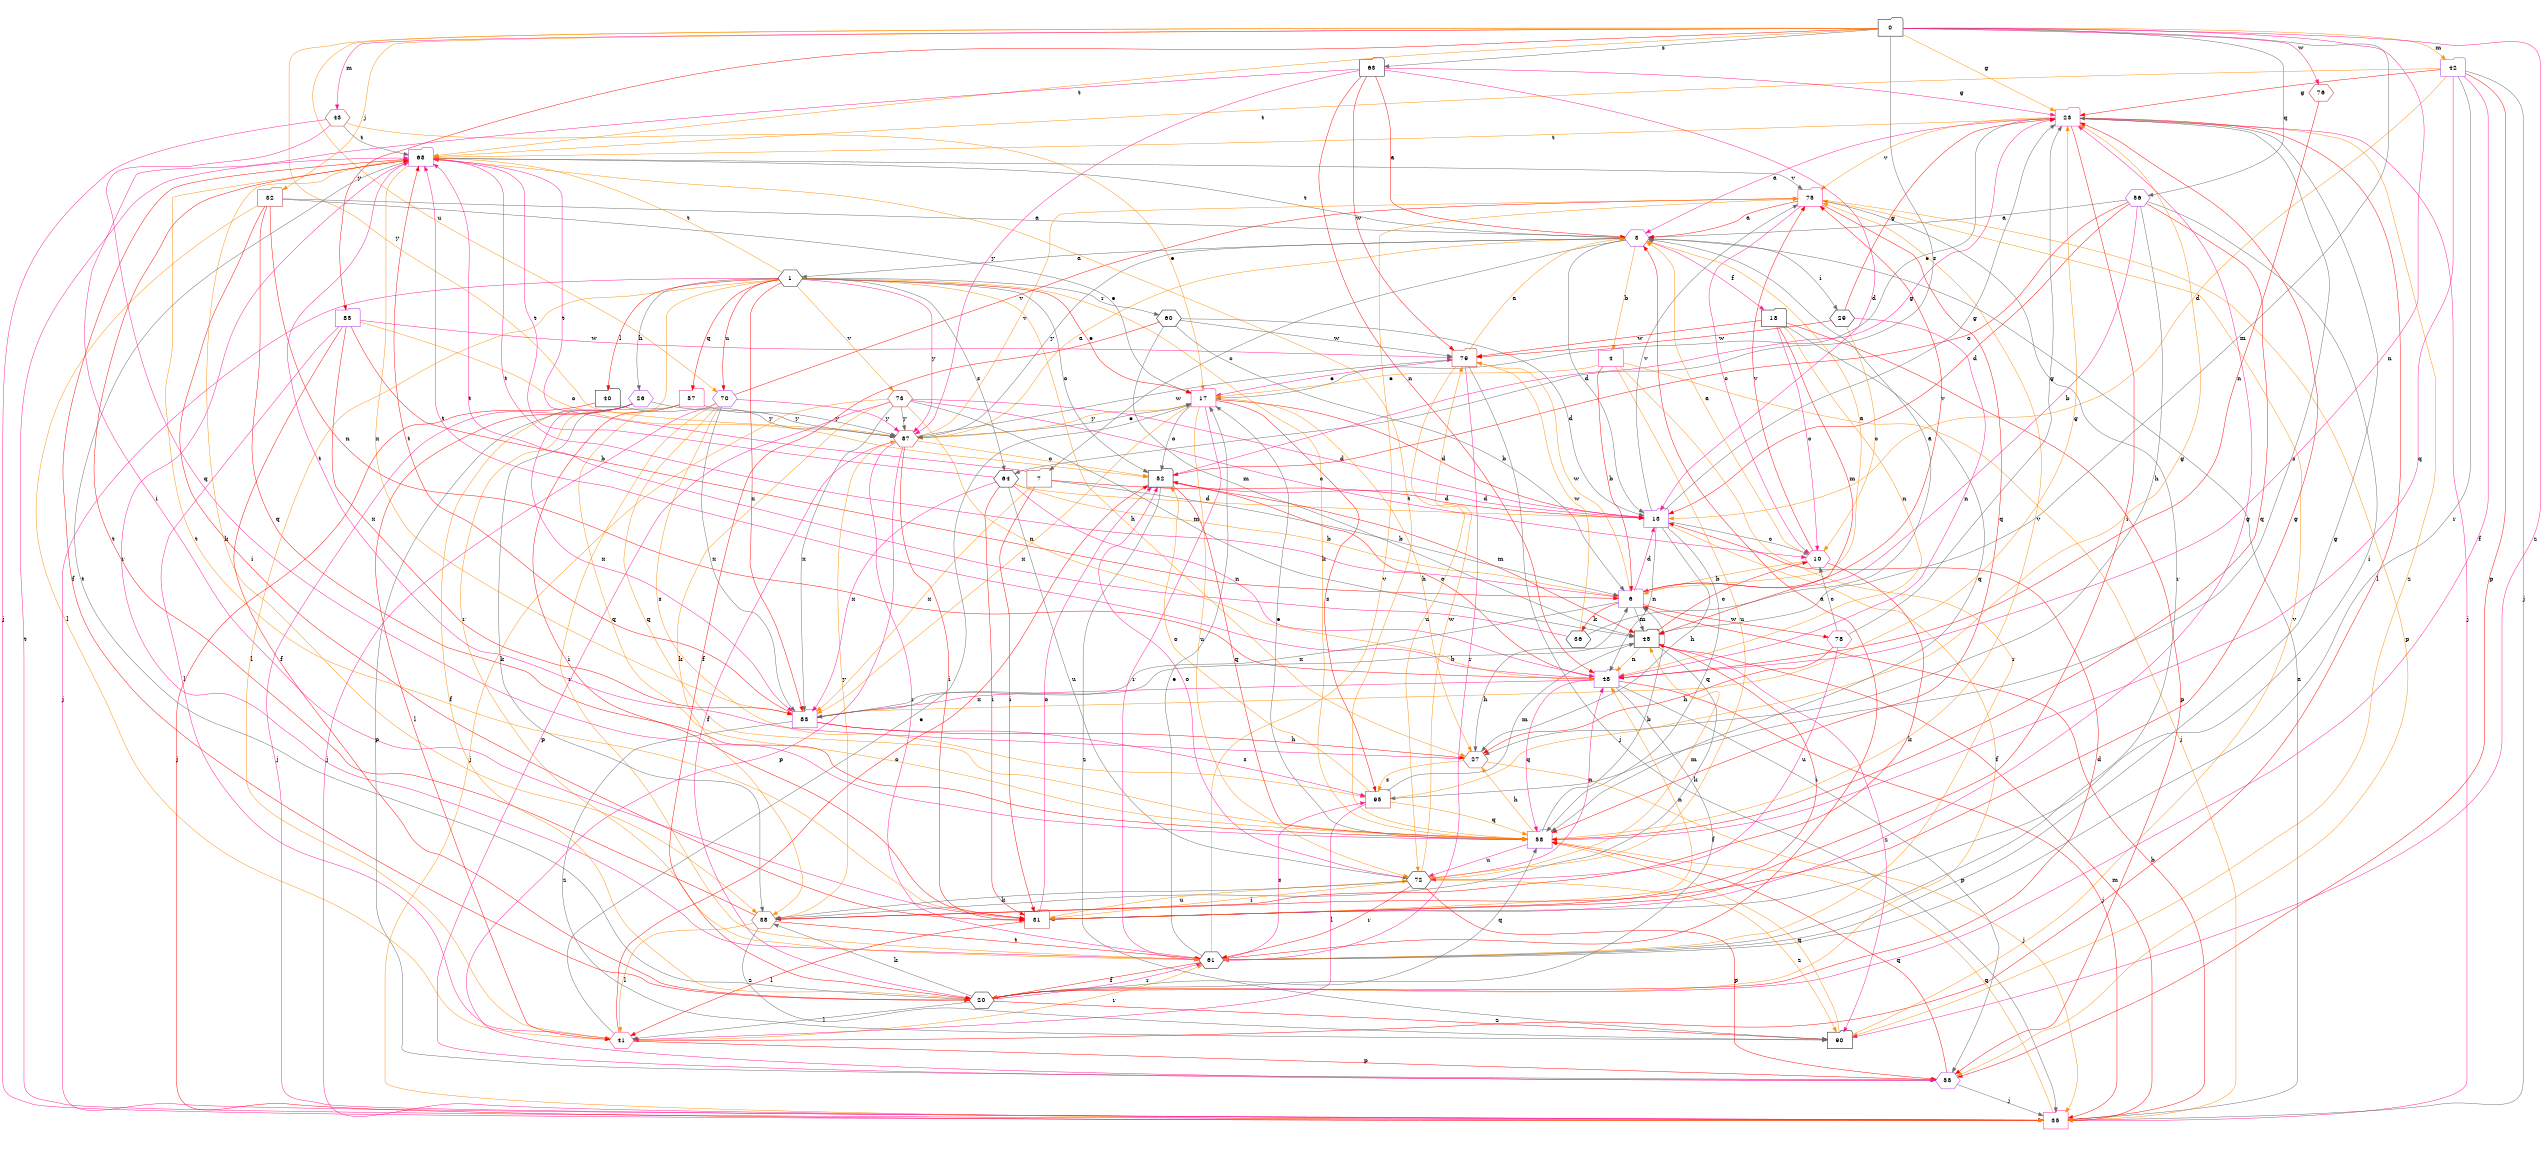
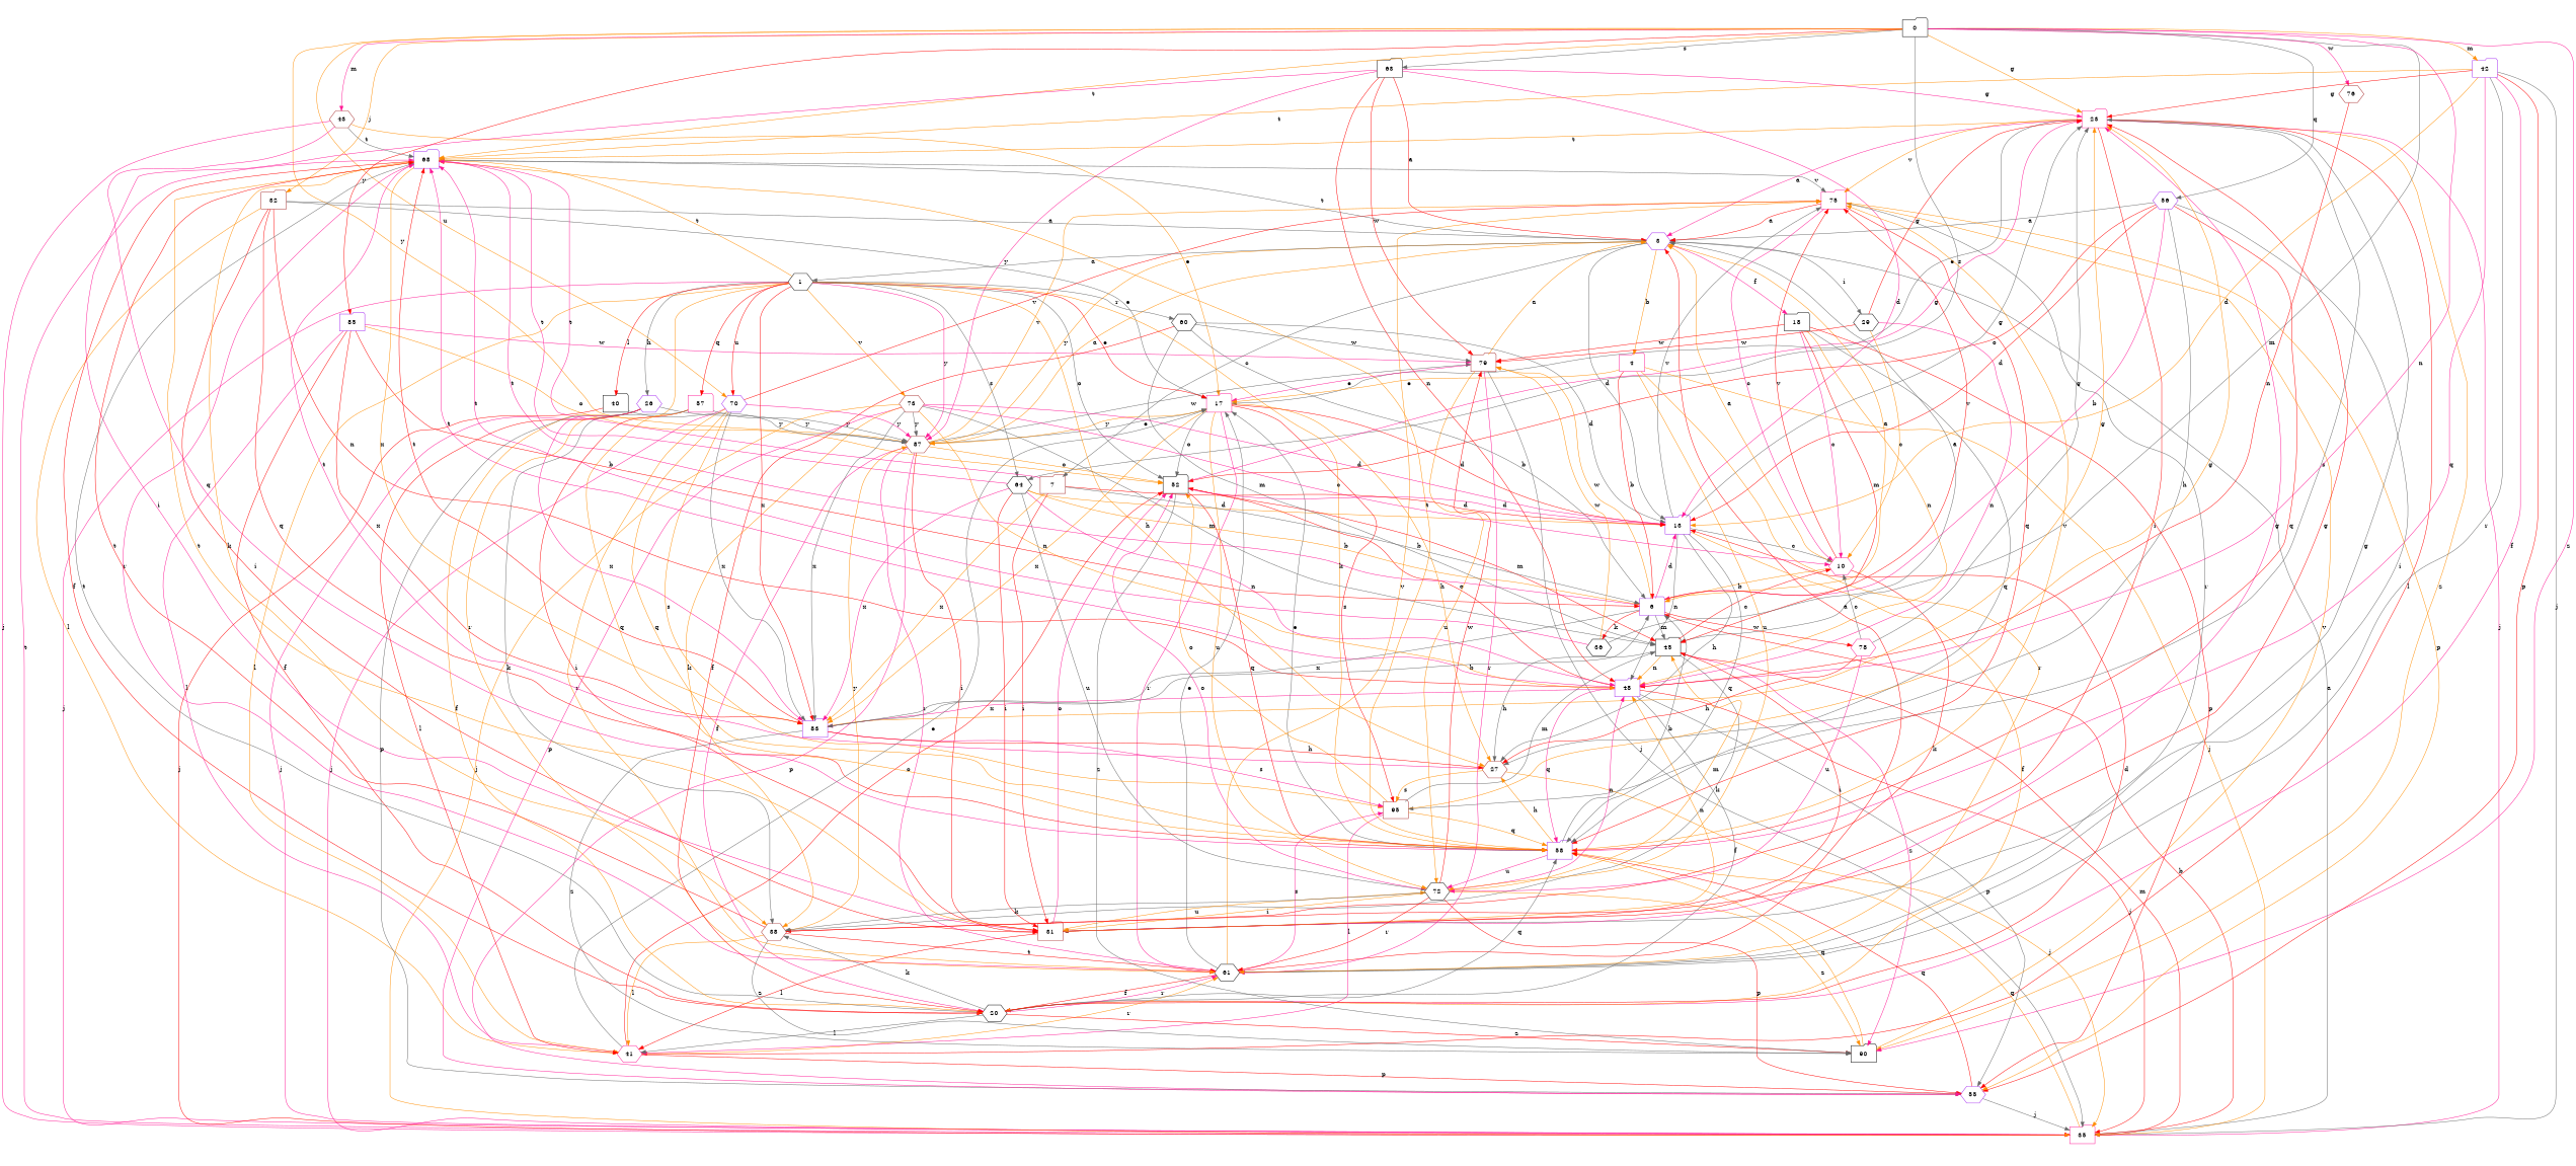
  strict digraph {
    node [color=black shape=folder]
    edge [color=darkorange]
    23 [color=deeppink]
    0
    32 [color=brown]
    42 [color=purple]
    43 [color=brown shape=hexagon]
    45
    48 [color=purple]
    56 [color=purple shape=hexagon]
    63
    64 [shape=hexagon]
    68 [color=purple]
    70 [color=purple shape=hexagon]
    76 [color=brown shape=hexagon]
    85 [color=purple]
    87 [color=brown shape=hexagon]
    90
    17 [color=deeppink]
    35 [color=deeppink]
    41 [color=deeppink shape=hexagon]
    3 [color=purple shape=hexagon]
    75 [color=deeppink]
    31 [color=brown]
    n23 [color=brown label=95]
    58 [color=purple]
    61 [shape=hexagon]
    13 [color=purple]
    20 [shape=hexagon]
    55 [color=purple shape=hexagon]
    27 [color=brown shape=hexagon]
    10 [color=deeppink shape=hexagon]
    38 [color=brown shape=hexagon]
    52
    83 [color=purple]
    6 [color=purple]
    79 [color=brown]
    72 [shape=hexagon]
    1 [shape=hexagon]
    26 [color=purple shape=hexagon]
    40
    57 [color=deeppink]
    60 [shape=hexagon]
    73 [color=brown shape=hexagon]
    4 [color=deeppink]
    7 [color=brown]
    18
    29 [shape=hexagon]
    36 [shape=hexagon]
    78 [color=deeppink shape=hexagon]
    23 -> 68 [label=t]
    23 -> 90 [label=z]
    23 -> 17 [color=gray40 label=e]
    23 -> 35 [color=deeppink label=j]
    23 -> 41 [color=red label=l]
    23 -> 3 [color=deeppink label=a]
    23 -> 75 [label=v]
    23 -> 31 [color=red label=i]
    23 -> n23 [color=gray40 label=s]
    0 -> 23 [label=g]
    0 -> 32 [label=j]
    0 -> 42 [label=m]
    0 -> 43 [color=deeppink label=m]
    0 -> 45 [color=gray40 label=m]
    0 -> 48 [color=deeppink label=n]
    0 -> 56 [color=gray40 label=q]
    0 -> 63 [color=gray40 label=s]
    0 -> 64 [color=gray40 label=s]
    0 -> 68 [label=t]
    0 -> 70 [label=u]
    0 -> 76 [color=deeppink label=w]
    0 -> 85 [color=red label=y]
    0 -> 87 [label=y]
    0 -> 90 [color=deeppink label=z]
    32 -> 48 [color=red label=n]
    32 -> 17 [color=gray40 label=e]
    32 -> 41 [label=l]
    32 -> 3 [color=gray40 label=a]
    32 -> 31 [color=red label=i]
    32 -> 58 [color=red label=q]
    42 -> 23 [color=red label=g]
    42 -> 68 [label=t]
    42 -> 35 [color=gray40 label=j]
    42 -> 58 [color=deeppink label=q]
    42 -> 61 [color=gray40 label=r]
    42 -> 13 [label=d]
    42 -> 20 [color=deeppink label=f]
    42 -> 55 [color=red label=p]
    43 -> 68 [color=gray40 label=t]
    43 -> 17 [label=e]
    43 -> 35 [color=deeppink label=j]
    43 -> 58 [color=deeppink label=q]
    45 -> 48 [label=n]
    45 -> 90 [color=deeppink label=z]
    45 -> 31 [color=red label=i]
    45 -> 27 [color=gray40 label=h]
    45 -> 10 [color=red label=c]
    45 -> 38 [color=gray40 label=k]
    48 -> 68 [color=deeppink label=t]
    48 -> 35 [color=red label=j]
    48 -> 58 [color=deeppink label=q]
    48 -> 20 [color=gray40 label=f]
    48 -> 55 [color=gray40 label=p]
    48 -> 52 [color=red label=o]
    48 -> 83 [color=deeppink label=x]
    56 -> 3 [color=gray40 label=a]
    56 -> 31 [color=gray40 label=i]
    56 -> 58 [color=red label=q]
    56 -> 13 [color=red label=d]
    56 -> 27 [color=gray40 label=h]
    56 -> 52 [color=red label=o]
    56 -> 6 [color=deeppink label=b]
    63 -> 23 [color=deeppink label=g]
    63 -> 48 [color=red label=n]
    63 -> 87 [color=deeppink label=y]
    63 -> 3 [color=red label=a]
    63 -> 31 [color=deeppink label=i]
    63 -> 13 [color=deeppink label=d]
    63 -> 79 [color=red label=w]
    64 -> 48 [color=deeppink label=n]
    64 -> 68 [color=deeppink label=t]
    64 -> 31 [color=red label=i]
    64 -> 13 [label=d]
    64 -> 83 [color=deeppink label=x]
    64 -> 6 [label=b]
    64 -> 72 [color=gray40 label=u]
    68 -> 75 [color=gray40 label=v]
    68 -> 61 [color=deeppink label=r]
    68 -> 20 [color=red label=f]
    68 -> 38 [label=k]
    68 -> 83 [label=x]
    70 -> 87 [color=deeppink label=y]
    70 -> 35 [color=deeppink label=j]
    70 -> 75 [color=red label=v]
    70 -> n23 [label=s]
    70 -> 58 [label=q]
    70 -> 61 [label=r]
    70 -> 83 [color=gray40 label=x]
    76 -> 48 [color=red label=n]
    85 -> 41 [color=deeppink label=l]
    85 -> 20 [color=red label=f]
    85 -> 52 [label=o]
    85 -> 83 [color=red label=x]
    85 -> 6 [color=red label=b]
    85 -> 79 [color=deeppink label=w]
    87 -> 17 [color=gray40 label=e]
    87 -> 3 [label=a]
    87 -> 75 [label=v]
    87 -> 31 [color=red label=i]
    87 -> 61 [color=deeppink label=r]
    87 -> 20 [color=deeppink label=f]
    87 -> 55 [color=deeppink label=p]
    87 -> 52 [label=o]
    87 -> 79 [color=gray40 label=w]
    90 -> 75 [label=v]
    90 -> 58 [label=q]
    17 -> 87 [label=y]
    17 -> n23 [color=red label=s]
    17 -> 61 [color=deeppink label=r]
    17 -> 13 [color=red label=d]
    17 -> 27 [label=h]
    17 -> 52 [color=gray40 label=o]
    17 -> 83 [label=x]
    17 -> 72 [label=u]
    35 -> 45 [color=red label=m]
    35 -> 68 [color=deeppink label=t]
    35 -> 3 [color=gray40 label=a]
    35 -> 58 [label=q]
    35 -> 6 [color=red label=b]
    41 -> 17 [color=gray40 label=e]
    41 -> 61 [label=r]
    41 -> 55 [color=red label=p]
    41 -> 52 [color=red label=o]
    3 -> 68 [color=gray40 label=t]
-   3 -> 87 [color=gray40 label=y]
+   3 -> 87 [label=y]
    3 -> 13 [color=gray40 label=d]
    3 -> 1 [color=gray40 label=a]
    3 -> 4 [label=b]
    3 -> 7 [color=gray40 label=c]
    3 -> 18 [color=deeppink label=f]
    3 -> 29 [color=gray40 label=i]
    75 -> 3 [color=red label=a]
    75 -> 58 [color=red label=q]
    75 -> 61 [color=gray40 label=r]
    75 -> 55 [label=p]
    75 -> 10 [color=deeppink label=c]
    31 -> 23 [color=deeppink label=g]
    31 -> 48 [label=n]
    31 -> 68 [label=t]
    31 -> 41 [color=red label=l]
    31 -> 52 [color=deeppink label=o]
    31 -> 72 [label=u]
    n23 -> 23 [label=g]
    n23 -> 45 [color=gray40 label=m]
    n23 -> 41 [color=deeppink label=l]
    n23 -> 58 [label=q]
    n23 -> 52 [label=o]
    58 -> 68 [label=t]
    58 -> 17 [color=gray40 label=e]
    58 -> 75 [label=v]
    58 -> 27 [label=h]
    58 -> 6 [color=gray40 label=b]
    58 -> 72 [color=deeppink label=u]
    61 -> 23 [color=gray40 label=g]
    61 -> 17 [color=gray40 label=e]
    61 -> 3 [color=red label=a]
    61 -> 75 [label=v]
    61 -> n23 [color=deeppink label=s]
    61 -> 20 [color=red label=f]
    13 -> 23 [color=gray40 label=g]
    13 -> 48 [color=gray40 label=n]
    13 -> 75 [color=gray40 label=v]
    13 -> 58 [color=gray40 label=q]
    13 -> 20 [label=f]
    13 -> 27 [color=gray40 label=h]
    13 -> 10 [color=gray40 label=c]
    20 -> 68 [color=gray40 label=t]
    20 -> 90 [color=red label=z]
    20 -> 41 [color=gray40 label=l]
    20 -> 58 [color=gray40 label=q]
    20 -> 61 [color=deeppink label=r]
    20 -> 13 [color=red label=d]
    20 -> 38 [color=gray40 label=k]
    55 -> 35 [color=gray40 label=j]
    55 -> 58 [color=red label=q]
    27 -> 68 [color=deeppink label=t]
    27 -> 35 [label=j]
    27 -> n23 [label=s]
    10 -> 3 [label=a]
    10 -> 75 [color=red label=v]
    10 -> 38 [color=red label=k]
    10 -> 6 [label=b]
    38 -> 23 [color=red label=g]
    38 -> 68 [color=red label=t]
    38 -> 87 [label=y]
    38 -> 90 [color=gray40 label=z]
    38 -> 41 [label=l]
    38 -> 61 [color=red label=t]
    52 -> 23 [color=deeppink label=g]
    52 -> 45 [color=red label=m]
    52 -> 90 [color=gray40 label=z]
    52 -> 58 [color=red label=q]
    52 -> 13 [color=deeppink label=d]
    83 -> 23 [label=g]
    83 -> 68 [color=red label=t]
    83 -> 90 [color=gray40 label=z]
    83 -> n23 [color=deeppink label=s]
    83 -> 27 [color=red label=h]
    83 -> 6 [color=gray40 label=b]
    6 -> 45 [color=gray40 label=m]
    6 -> 68 [color=deeppink label=t]
    6 -> 3 [label=a]
    6 -> 75 [color=red label=v]
    6 -> 13 [color=deeppink label=d]
    6 -> 83 [color=gray40 label=x]
    6 -> 79 [label=w]
    6 -> 36 [color=red label=k]
    6 -> 78 [color=red label=w]
    79 -> 17 [color=deeppink label=e]
    79 -> 35 [color=gray40 label=j]
    79 -> 3 [label=a]
    79 -> 61 [color=deeppink label=r]
    79 -> 72 [label=u]
    72 -> 45 [label=m]
    72 -> 48 [color=deeppink label=n]
    72 -> 90 [label=z]
    72 -> 31 [label=i]
    72 -> 61 [color=red label=r]
    72 -> 55 [color=red label=p]
    72 -> 38 [color=gray40 label=k]
    72 -> 52 [color=deeppink label=o]
-   72 -> 79 [label=w]
+   72 -> 79 [color=red label=w]
    1 -> 64 [color=gray40 label=s]
    1 -> 68 [label=t]
    1 -> 70 [color=red label=u]
    1 -> 87 [color=deeppink label=y]
    1 -> 17 [color=red label=e]
    1 -> 35 [color=deeppink label=j]
    1 -> 41 [label=l]
    1 -> 58 [label=k]
    1 -> 61 [label=r]
    1 -> 27 [label=h]
    1 -> 52 [color=gray40 label=o]
    1 -> 83 [color=red label=x]
    1 -> 26 [color=gray40 label=h]
    1 -> 40 [color=red label=l]
    1 -> 57 [color=red label=q]
    1 -> 60 [color=gray40 label=r]
    1 -> 73 [label=v]
    26 -> 87 [color=gray40 label=y]
    26 -> 35 [color=deeppink label=j]
    26 -> 41 [color=red label=l]
    26 -> 20 [label=f]
    26 -> 55 [color=gray40 label=p]
    26 -> 83 [color=deeppink label=x]
    40 -> 87 [color=gray40 label=y]
    40 -> 35 [color=red label=j]
    57 -> 87 [color=gray40 label=y]
    57 -> 31 [color=red label=i]
    57 -> 58 [label=q]
    57 -> 38 [color=gray40 label=k]
    60 -> 45 [color=gray40 label=m]
    60 -> 13 [color=gray40 label=d]
    60 -> 20 [color=red label=f]
    60 -> 6 [color=gray40 label=b]
    60 -> 79 [color=gray40 label=w]
    73 -> 45 [color=gray40 label=m]
    73 -> 48 [label=n]
    73 -> 87 [color=gray40 label=y]
    73 -> 35 [label=j]
    73 -> 13 [color=deeppink label=d]
    73 -> 55 [color=deeppink label=p]
    73 -> 10 [color=deeppink label=c]
    73 -> 38 [label=k]
    73 -> 83 [color=gray40 label=x]
    4 -> 17 [label=e]
    4 -> 35 [label=j]
    4 -> 61 [label=r]
    4 -> 6 [color=red label=b]
    4 -> 72 [label=u]
    7 -> 68 [color=deeppink label=t]
    7 -> 31 [color=red label=i]
    7 -> 13 [color=red label=d]
    7 -> 83 [label=x]
    7 -> 6 [color=gray40 label=b]
    18 -> 45 [color=red label=m]
    18 -> 48 [label=n]
    18 -> 58 [color=gray40 label=q]
    18 -> 55 [color=red label=p]
    18 -> 10 [color=deeppink label=c]
    18 -> 79 [color=red label=w]
    29 -> 23 [color=red label=g]
    29 -> 48 [color=deeppink label=n]
    29 -> 10 [label=c]
    29 -> 79 [color=red label=w]
    36 -> 68 [color=deeppink label=t]
    36 -> 3 [color=gray40 label=a]
    36 -> 79 [label=w]
    78 -> 23 [color=gray40 label=g]
    78 -> 27 [color=red label=h]
    78 -> 10 [color=gray40 label=c]
    78 -> 72 [color=deeppink label=u]
  }
